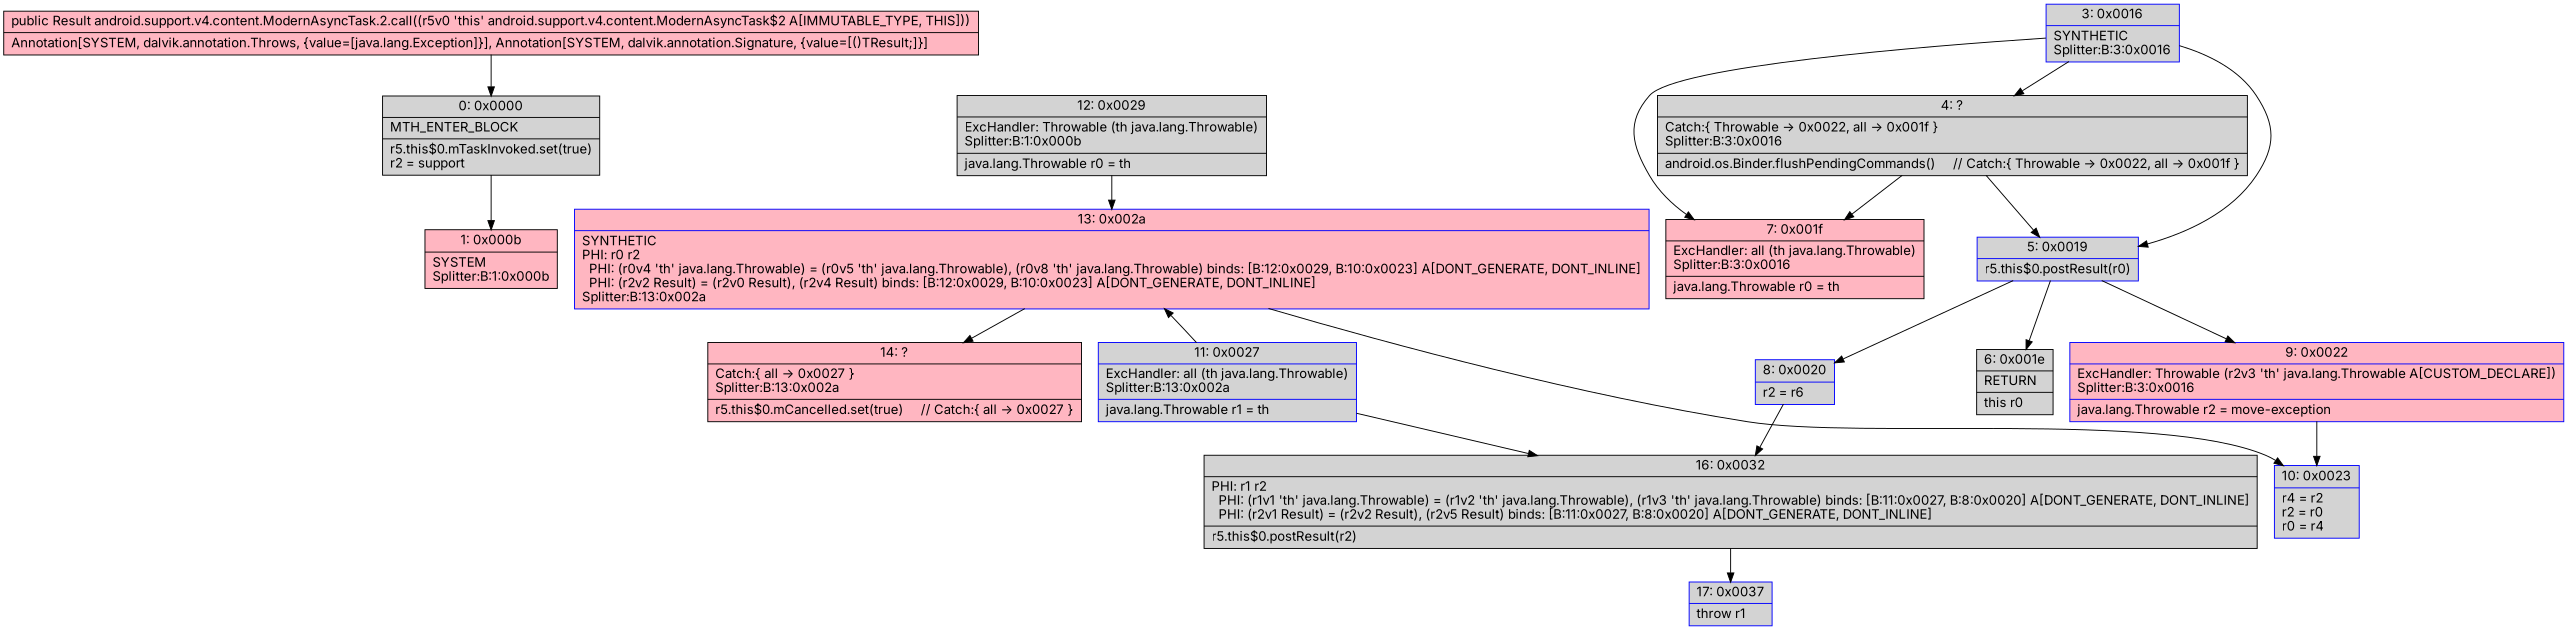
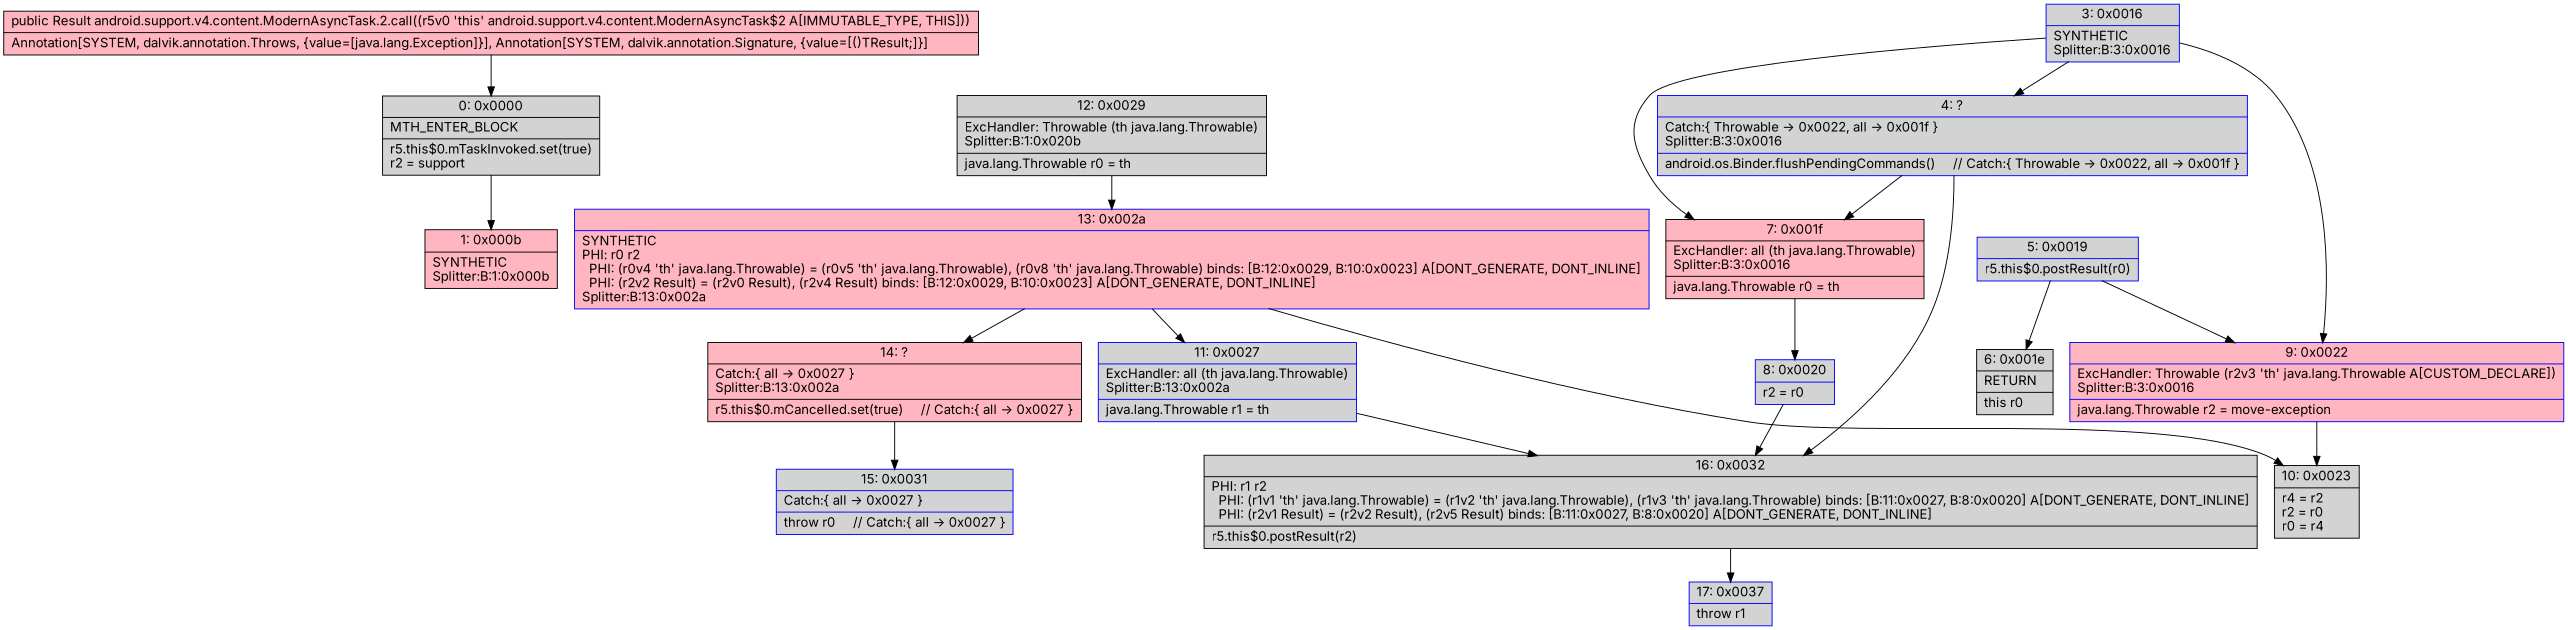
  digraph {
    fontname=Inter
    node [color=blue fillcolor=lightgrey fontname=Inter shape=record style=filled]
    edge [fontname=Inter]
    n1 [color=black label="{0\:\ 0x0000|MTH_ENTER_BLOCK\l|r5.this$0.mTaskInvoked.set(true)\lr2 = support\l}"]
-   n2 [color=black fillcolor=lightpink label="{1\:\ 0x000b|SYSTEM\lSplitter:B:1:0x000b\l}"]
-   n3 [color=black label="{12\:\ 0x0029|ExcHandler: Throwable (th java.lang.Throwable)\lSplitter:B:1:0x000b\l|java.lang.Throwable r0 = th\l}"]
+   n2 [color=black fillcolor=lightpink label="{1\:\ 0x000b|SYNTHETIC\lSplitter:B:1:0x000b\l}"]
+   n3 [color=black label="{12\:\ 0x0029|ExcHandler: Throwable (th java.lang.Throwable)\lSplitter:B:1:0x020b\l|java.lang.Throwable r0 = th\l}"]
    n4 [fillcolor=lightpink label="{13\:\ 0x002a|SYNTHETIC\lPHI: r0 r2 \l  PHI: (r0v4 'th' java.lang.Throwable) = (r0v5 'th' java.lang.Throwable), (r0v8 'th' java.lang.Throwable) binds: [B:12:0x0029, B:10:0x0023] A[DONT_GENERATE, DONT_INLINE]\l  PHI: (r2v2 Result) = (r2v0 Result), (r2v4 Result) binds: [B:12:0x0029, B:10:0x0023] A[DONT_GENERATE, DONT_INLINE]\lSplitter:B:13:0x002a\l}"]
    n5 [label="{3\:\ 0x0016|SYNTHETIC\lSplitter:B:3:0x0016\l}"]
-   n6 [color=black label="{4\:\ ?|Catch:\{ Throwable \-\> 0x0022, all \-\> 0x001f \}\lSplitter:B:3:0x0016\l|android.os.Binder.flushPendingCommands()     \/\/ Catch:\{ Throwable \-\> 0x0022, all \-\> 0x001f \}\l}"]
+   n6 [label="{4\:\ ?|Catch:\{ Throwable \-\> 0x0022, all \-\> 0x001f \}\lSplitter:B:3:0x0016\l|android.os.Binder.flushPendingCommands()     \/\/ Catch:\{ Throwable \-\> 0x0022, all \-\> 0x001f \}\l}"]
    n7 [color=black fillcolor=lightpink label="{7\:\ 0x001f|ExcHandler: all (th java.lang.Throwable)\lSplitter:B:3:0x0016\l|java.lang.Throwable r0 = th\l}"]
    n8 [fillcolor=lightpink label="{9\:\ 0x0022|ExcHandler: Throwable (r2v3 'th' java.lang.Throwable A[CUSTOM_DECLARE])\lSplitter:B:3:0x0016\l|java.lang.Throwable r2 = move\-exception\l}"]
    n9 [label="{5\:\ 0x0019|r5.this$0.postResult(r0)\l}"]
-   n10 [label="{8\:\ 0x0020|r2 = r6\l}"]
-   n11 [label="{10\:\ 0x0023|r4 = r2\lr2 = r0\lr0 = r4\l}"]
+   n10 [label="{8\:\ 0x0020|r2 = r0\l}"]
+   n11 [color=black label="{10\:\ 0x0023|r4 = r2\lr2 = r0\lr0 = r4\l}"]
    n12 [color=black label="{6\:\ 0x001e|RETURN\l|this r0\l}"]
    n13 [color=black label="{16\:\ 0x0032|PHI: r1 r2 \l  PHI: (r1v1 'th' java.lang.Throwable) = (r1v2 'th' java.lang.Throwable), (r1v3 'th' java.lang.Throwable) binds: [B:11:0x0027, B:8:0x0020] A[DONT_GENERATE, DONT_INLINE]\l  PHI: (r2v1 Result) = (r2v2 Result), (r2v5 Result) binds: [B:11:0x0027, B:8:0x0020] A[DONT_GENERATE, DONT_INLINE]\l|r5.this$0.postResult(r2)\l}"]
    n14 [label="{17\:\ 0x0037|throw r1\l}"]
    n15 [label="{11\:\ 0x0027|ExcHandler: all (th java.lang.Throwable)\lSplitter:B:13:0x002a\l|java.lang.Throwable r1 = th\l}"]
    n16 [color=black fillcolor=lightpink label="{14\:\ ?|Catch:\{ all \-\> 0x0027 \}\lSplitter:B:13:0x002a\l|r5.this$0.mCancelled.set(true)     \/\/ Catch:\{ all \-\> 0x0027 \}\l}"]
+   n17 [label="{15\:\ 0x0031|Catch:\{ all \-\> 0x0027 \}\l|throw r0     \/\/ Catch:\{ all \-\> 0x0027 \}\l}"]
    n18 [color=black fillcolor=lightpink label="{public Result android.support.v4.content.ModernAsyncTask.2.call((r5v0 'this' android.support.v4.content.ModernAsyncTask$2 A[IMMUTABLE_TYPE, THIS]))  | Annotation[SYSTEM, dalvik.annotation.Throws, \{value=[java.lang.Exception]\}], Annotation[SYSTEM, dalvik.annotation.Signature, \{value=[()TResult;]\}]\l}"]
    n1 -> n2
    n3 -> n4
    n4 -> n11
-   n15 -> n4
+   n4 -> n15
    n4 -> n16
    n5 -> n6
    n5 -> n7
-   n5 -> n9
+   n5 -> n8
    n6 -> n7
-   n6 -> n9
-   n9 -> n10
+   n6 -> n13
+   n7 -> n10
    n8 -> n11
    n9 -> n8
    n9 -> n12
    n10 -> n13
    n13 -> n14
    n15 -> n13
+   n16 -> n17
    n18 -> n1
  }
